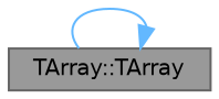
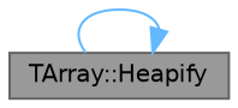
  digraph {
    rankdir=RL
-   n1 [color=gray40 fillcolor=grey60 fontcolor=black fontname=Helvetica fontsize=10 height=0.2 label="TArray::TArray" shape=box style=filled width=0.4]
+   n1 [color=gray40 fillcolor=grey60 fontcolor=black fontname=Helvetica fontsize=10 height=0.2 label="TArray::Heapify" shape=box style=filled width=0.4]
    n1 -> n1 [color=steelblue1 dir=back fontname=Helvetica fontsize=10 labelfontname=Helvetica labelfontsize=10 style=solid]
  }
